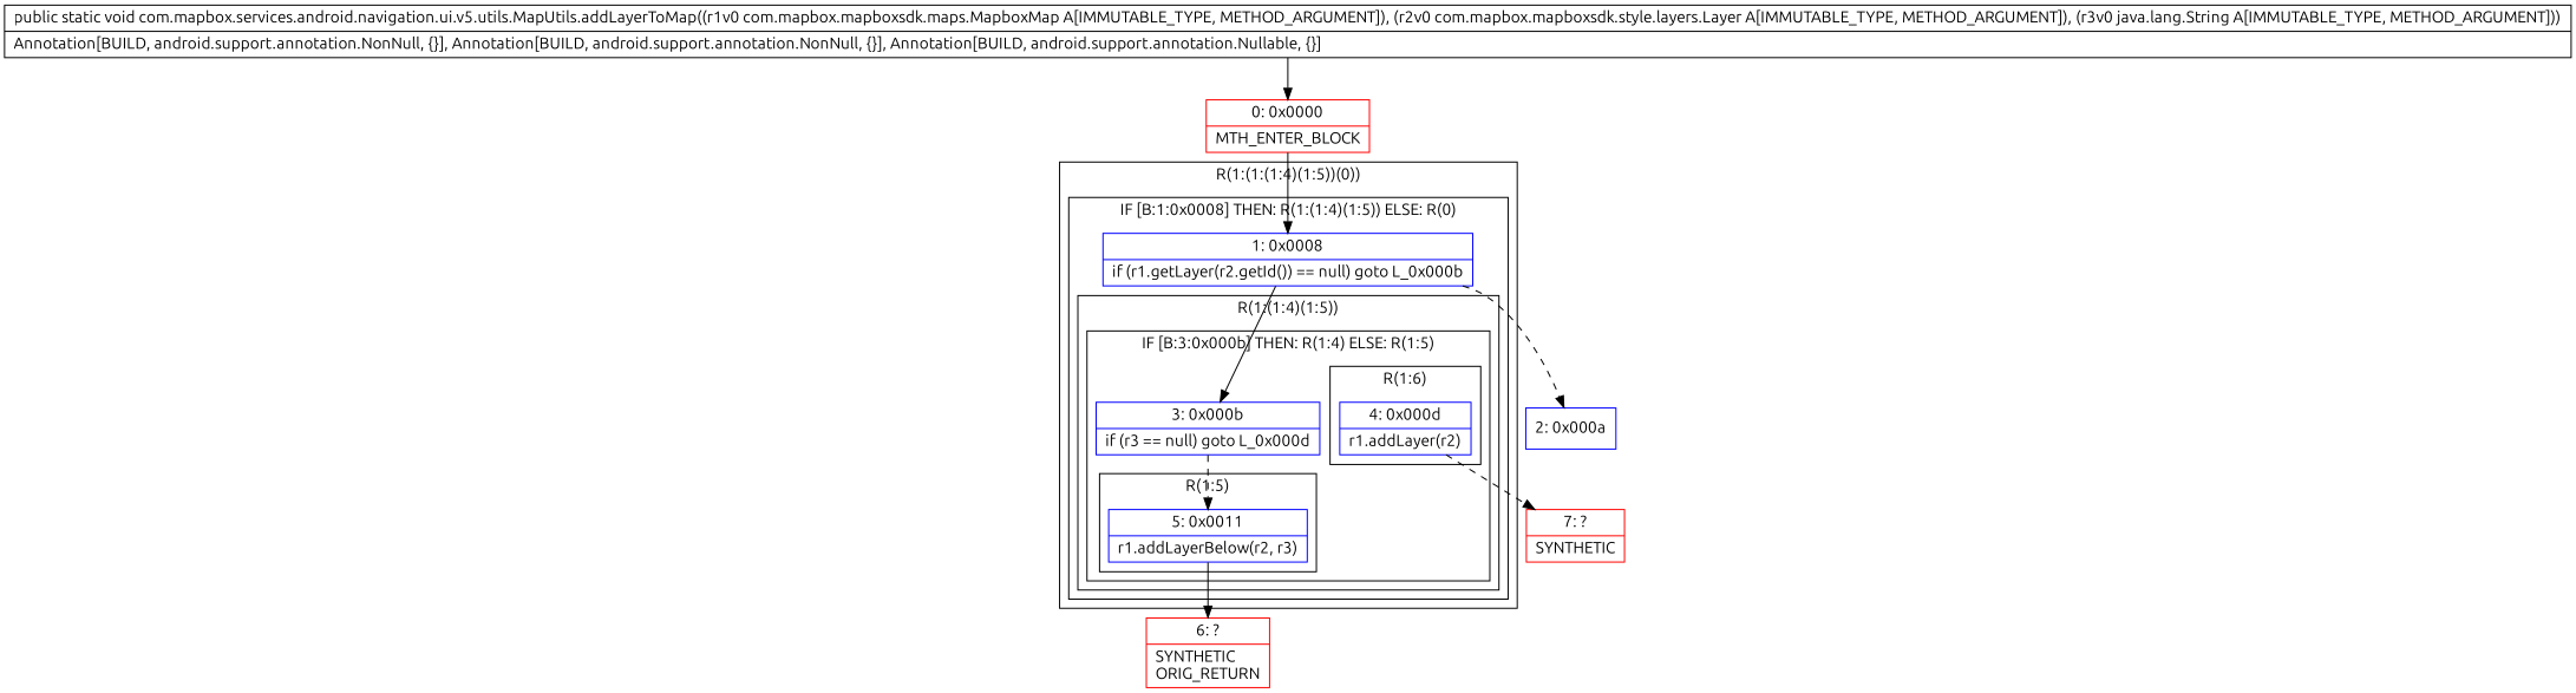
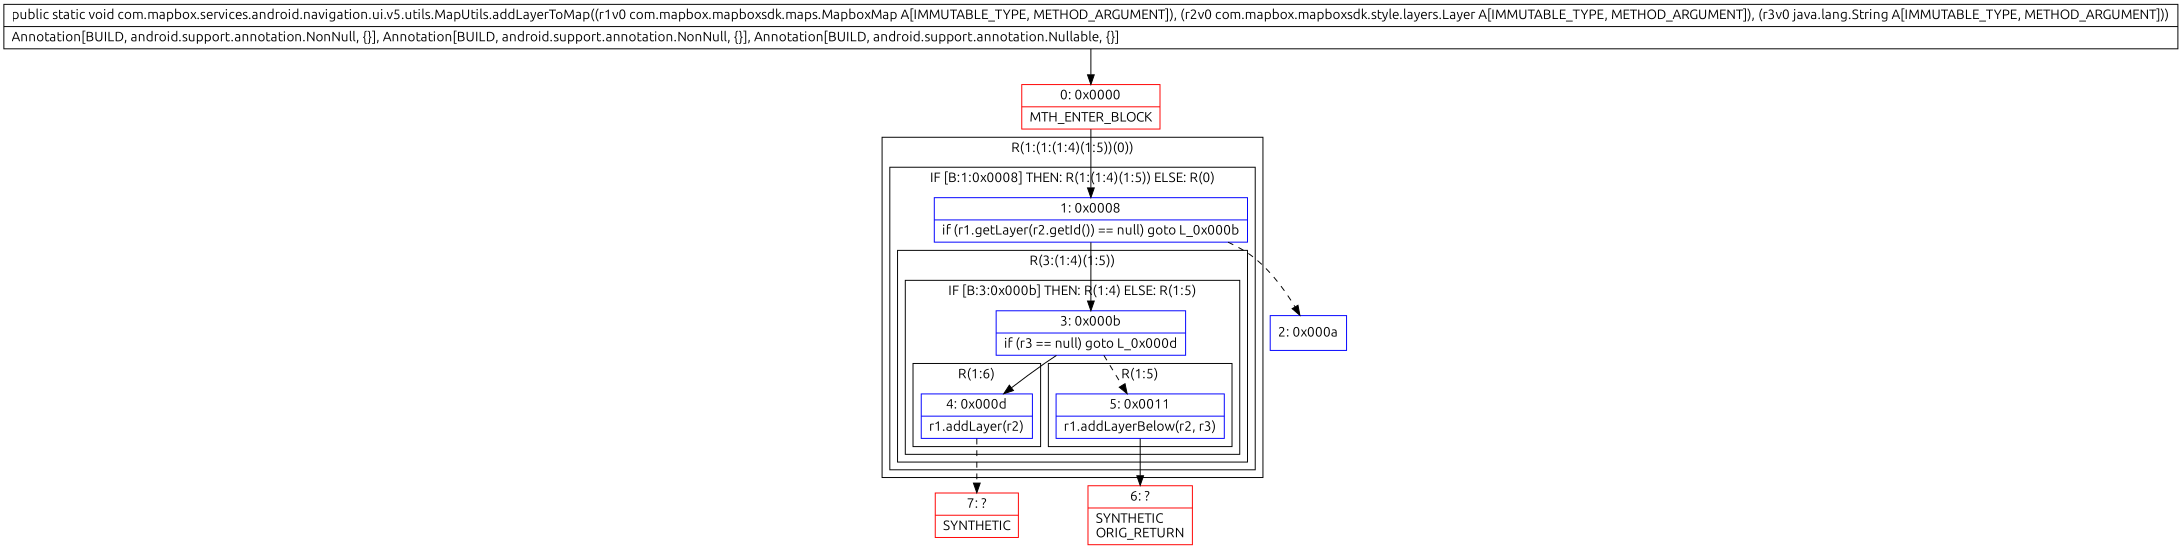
  digraph {
    fontname=Ubuntu
    node [color=blue fontname=Ubuntu shape=record]
    edge [fontname=Ubuntu]
    n1 [label="{4\:\ 0x000d|r1.addLayer(r2)\l}"]
    n2 [label="{5\:\ 0x0011|r1.addLayerBelow(r2, r3)\l}"]
    n3 [label="{3\:\ 0x000b|if (r3 == null) goto L_0x000d\l}"]
    n4 [label="{1\:\ 0x0008|if (r1.getLayer(r2.getId()) == null) goto L_0x000b\l}"]
    n5 [color=red label="{7\:\ ?|SYNTHETIC\l}"]
    n6 [color=red label="{6\:\ ?|SYNTHETIC\lORIG_RETURN\l}"]
    n7 [label="{2\:\ 0x000a}"]
    n8 [color=red label="{0\:\ 0x0000|MTH_ENTER_BLOCK\l}"]
    n9 [label="{public static void com.mapbox.services.android.navigation.ui.v5.utils.MapUtils.addLayerToMap((r1v0 com.mapbox.mapboxsdk.maps.MapboxMap A[IMMUTABLE_TYPE, METHOD_ARGUMENT]), (r2v0 com.mapbox.mapboxsdk.style.layers.Layer A[IMMUTABLE_TYPE, METHOD_ARGUMENT]), (r3v0 java.lang.String A[IMMUTABLE_TYPE, METHOD_ARGUMENT]))  | Annotation[BUILD, android.support.annotation.NonNull, \{\}], Annotation[BUILD, android.support.annotation.NonNull, \{\}], Annotation[BUILD, android.support.annotation.Nullable, \{\}]\l}" color=""]
    subgraph cluster_1 {
      label="R(1:(1:(1:4)(1:5))(0))"
      subgraph cluster_2 {
        label="IF [B:1:0x0008] THEN: R(1:(1:4)(1:5)) ELSE: R(0)"
        n4
        subgraph cluster_3 {
-         label="R(1:(1:4)(1:5))"
+         label="R(3:(1:4)(1:5))"
          subgraph cluster_4 {
            label="IF [B:3:0x000b] THEN: R(1:4) ELSE: R(1:5)"
            n3
            subgraph cluster_5 {
              label="R(1:6)"
              n1
            }
            subgraph cluster_6 {
              label="R(1:5)"
              n2
            }
          }
        }
        subgraph cluster_7 {
          label="R(0)"
        }
      }
    }
    n1 -> n5 [style=dashed]
    n2 -> n6
+   n3 -> n1
    n3 -> n2 [style=dashed]
    n4 -> n3
    n4 -> n7 [style=dashed]
    n8 -> n4
    n9 -> n8
  }
